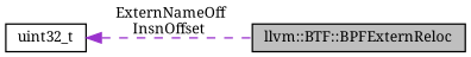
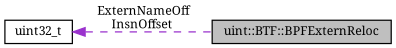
  digraph {
    rankdir=LR
    fontname="Noto Serif"
    node [color=black fontname="Noto Serif" fontsize=10 shape=box]
-   n1 [fillcolor=grey75 fontcolor=black height=0.2 label="llvm::BTF::BPFExternReloc" style=filled width=0.4]
+   n1 [fillcolor=grey75 fontcolor=black height=0.2 label="uint::BTF::BPFExternReloc" style=filled width=0.4]
    n2 [height=0.2 label=uint32_t width=0.4]
    n2 -> n1 [color=darkorchid3 dir=back fontname="Noto Serif" fontsize=10 label=" ExternNameOff\nInsnOffset" labelfontname=Helvetica labelfontsize=10 style=dashed]
  }
